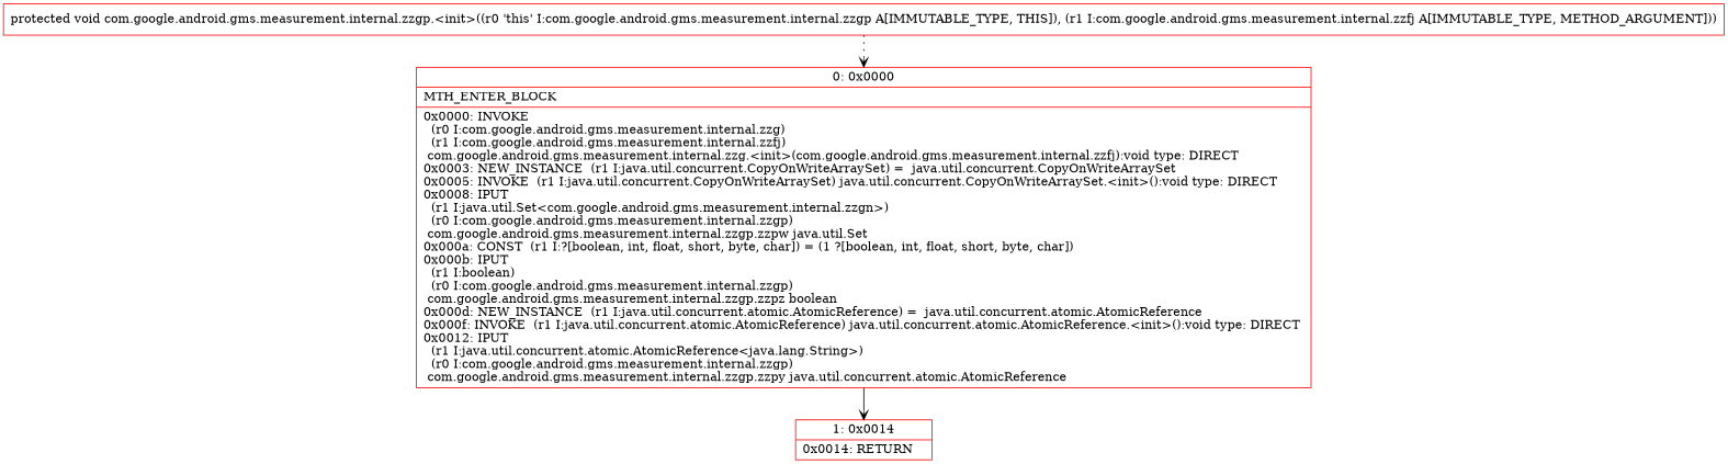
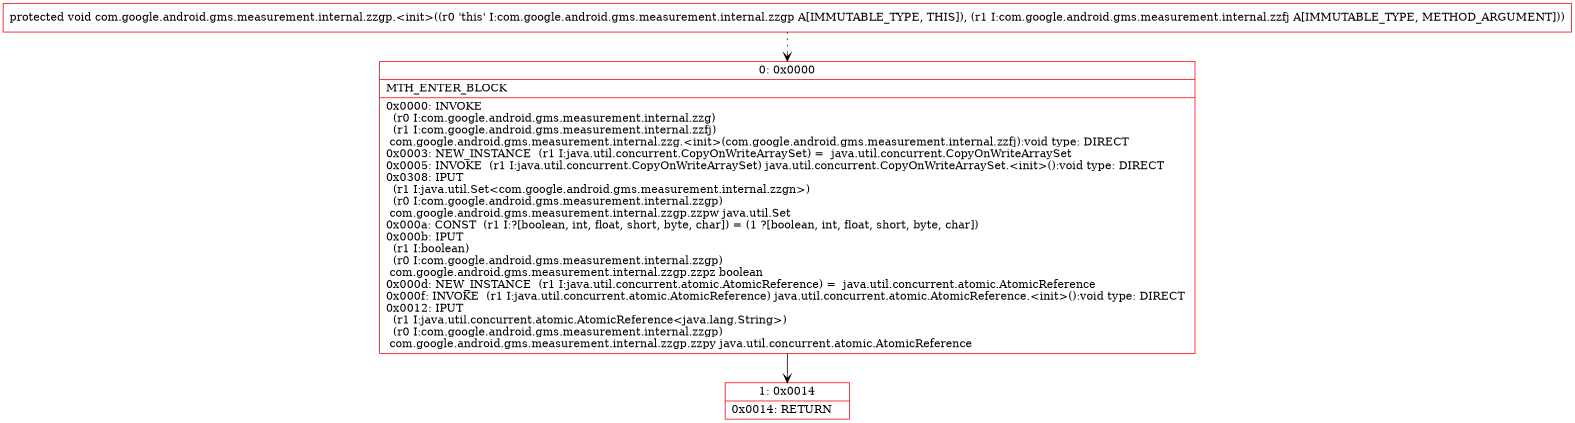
  digraph {
    node [shape=record color=red]
    edge [arrowhead=vee]
-   n1 [label="{0\:\ 0x0000|MTH_ENTER_BLOCK\l|0x0000: INVOKE  \l  (r0 I:com.google.android.gms.measurement.internal.zzg)\l  (r1 I:com.google.android.gms.measurement.internal.zzfj)\l com.google.android.gms.measurement.internal.zzg.\<init\>(com.google.android.gms.measurement.internal.zzfj):void type: DIRECT \l0x0003: NEW_INSTANCE  (r1 I:java.util.concurrent.CopyOnWriteArraySet) =  java.util.concurrent.CopyOnWriteArraySet \l0x0005: INVOKE  (r1 I:java.util.concurrent.CopyOnWriteArraySet) java.util.concurrent.CopyOnWriteArraySet.\<init\>():void type: DIRECT \l0x0008: IPUT  \l  (r1 I:java.util.Set\<com.google.android.gms.measurement.internal.zzgn\>)\l  (r0 I:com.google.android.gms.measurement.internal.zzgp)\l com.google.android.gms.measurement.internal.zzgp.zzpw java.util.Set \l0x000a: CONST  (r1 I:?[boolean, int, float, short, byte, char]) = (1 ?[boolean, int, float, short, byte, char]) \l0x000b: IPUT  \l  (r1 I:boolean)\l  (r0 I:com.google.android.gms.measurement.internal.zzgp)\l com.google.android.gms.measurement.internal.zzgp.zzpz boolean \l0x000d: NEW_INSTANCE  (r1 I:java.util.concurrent.atomic.AtomicReference) =  java.util.concurrent.atomic.AtomicReference \l0x000f: INVOKE  (r1 I:java.util.concurrent.atomic.AtomicReference) java.util.concurrent.atomic.AtomicReference.\<init\>():void type: DIRECT \l0x0012: IPUT  \l  (r1 I:java.util.concurrent.atomic.AtomicReference\<java.lang.String\>)\l  (r0 I:com.google.android.gms.measurement.internal.zzgp)\l com.google.android.gms.measurement.internal.zzgp.zzpy java.util.concurrent.atomic.AtomicReference \l}"]
+   n1 [label="{0\:\ 0x0000|MTH_ENTER_BLOCK\l|0x0000: INVOKE  \l  (r0 I:com.google.android.gms.measurement.internal.zzg)\l  (r1 I:com.google.android.gms.measurement.internal.zzfj)\l com.google.android.gms.measurement.internal.zzg.\<init\>(com.google.android.gms.measurement.internal.zzfj):void type: DIRECT \l0x0003: NEW_INSTANCE  (r1 I:java.util.concurrent.CopyOnWriteArraySet) =  java.util.concurrent.CopyOnWriteArraySet \l0x0005: INVOKE  (r1 I:java.util.concurrent.CopyOnWriteArraySet) java.util.concurrent.CopyOnWriteArraySet.\<init\>():void type: DIRECT \l0x0308: IPUT  \l  (r1 I:java.util.Set\<com.google.android.gms.measurement.internal.zzgn\>)\l  (r0 I:com.google.android.gms.measurement.internal.zzgp)\l com.google.android.gms.measurement.internal.zzgp.zzpw java.util.Set \l0x000a: CONST  (r1 I:?[boolean, int, float, short, byte, char]) = (1 ?[boolean, int, float, short, byte, char]) \l0x000b: IPUT  \l  (r1 I:boolean)\l  (r0 I:com.google.android.gms.measurement.internal.zzgp)\l com.google.android.gms.measurement.internal.zzgp.zzpz boolean \l0x000d: NEW_INSTANCE  (r1 I:java.util.concurrent.atomic.AtomicReference) =  java.util.concurrent.atomic.AtomicReference \l0x000f: INVOKE  (r1 I:java.util.concurrent.atomic.AtomicReference) java.util.concurrent.atomic.AtomicReference.\<init\>():void type: DIRECT \l0x0012: IPUT  \l  (r1 I:java.util.concurrent.atomic.AtomicReference\<java.lang.String\>)\l  (r0 I:com.google.android.gms.measurement.internal.zzgp)\l com.google.android.gms.measurement.internal.zzgp.zzpy java.util.concurrent.atomic.AtomicReference \l}"]
    n2 [label="{1\:\ 0x0014|0x0014: RETURN   \l}"]
    n3 [label="{protected void com.google.android.gms.measurement.internal.zzgp.\<init\>((r0 'this' I:com.google.android.gms.measurement.internal.zzgp A[IMMUTABLE_TYPE, THIS]), (r1 I:com.google.android.gms.measurement.internal.zzfj A[IMMUTABLE_TYPE, METHOD_ARGUMENT])) }"]
    n1 -> n2 [style=solid]
    n3 -> n1 [style=dotted]
  }
